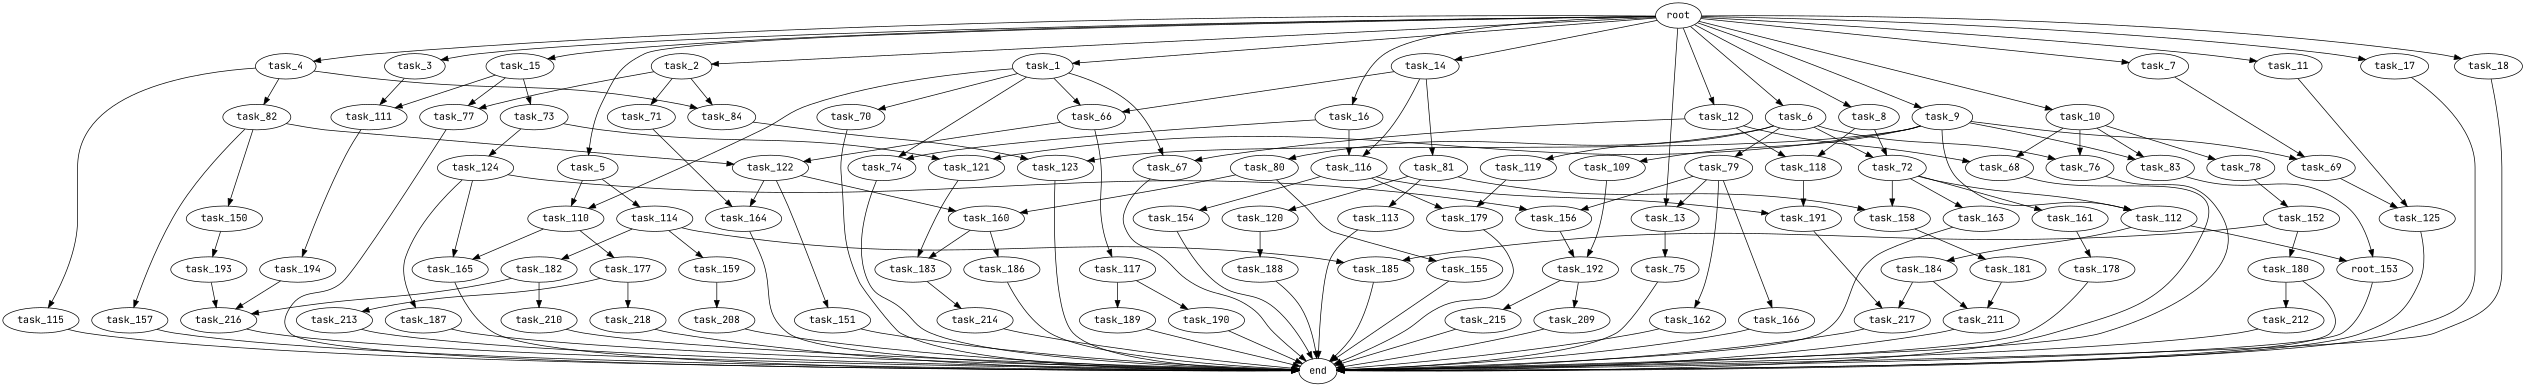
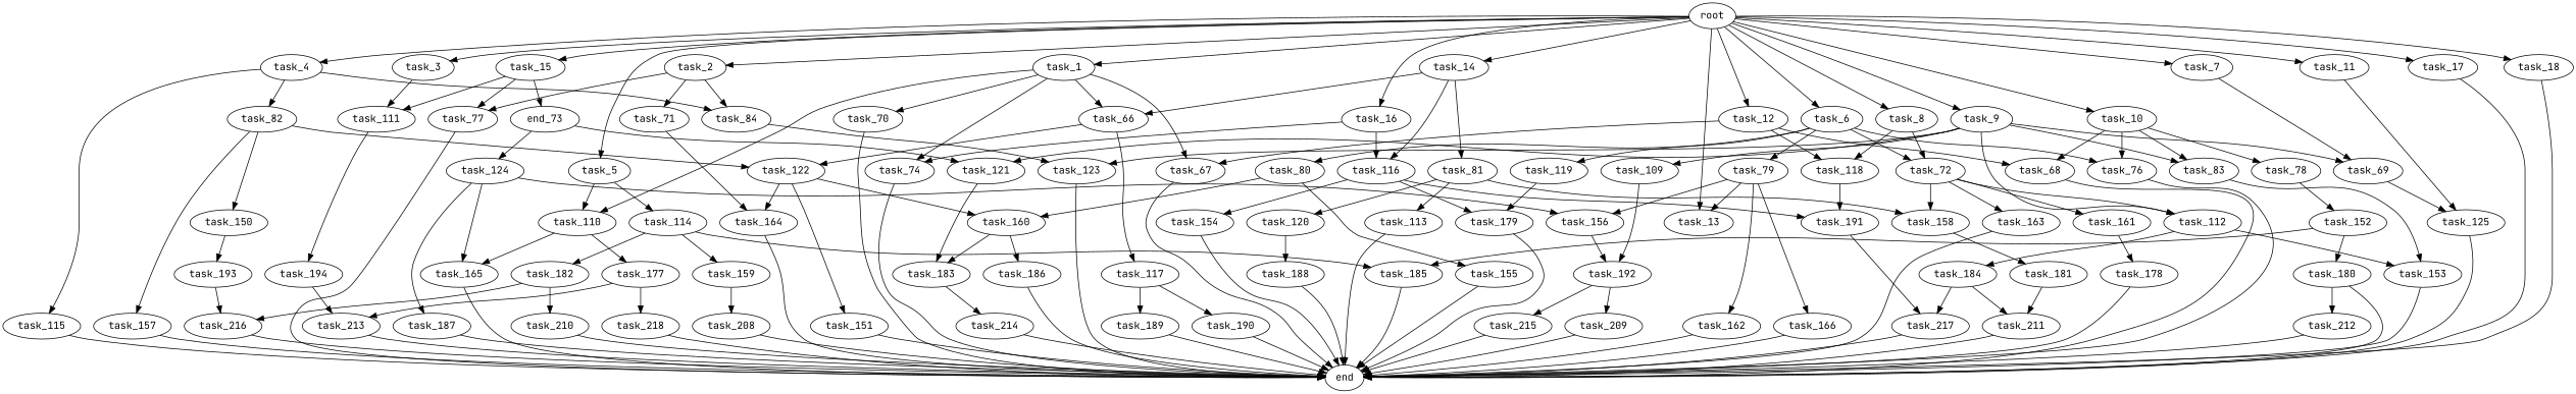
  digraph {
    fontname="JetBrains Mono"
    node [fontname="JetBrains Mono"]
    edge [fontname="JetBrains Mono"]
    root
    task_1
    task_2
    task_3
    task_4
    task_5
    task_6
    task_7
    task_8
    task_9
    task_10
    task_11
    task_12
    task_13
    task_14
    task_15
    task_16
    task_17
    task_18
    task_66
    task_67
    task_70
    task_74
    task_110
    task_71
    task_77
    task_84
    task_111
    task_82
    task_115
    task_114
    task_72
    task_76
    task_79
    task_80
    task_119
    task_69
    task_118
    task_83
    task_109
    task_112
    task_121
    task_123
    task_68
    task_78
    task_125
-   task_75
    task_81
    task_116
-   task_73
+   task_73 [label=end_73]
    end
    task_117
    task_122
    task_165
    task_177
    task_164
    task_194
    task_150
    task_157
    task_159
    task_182
    task_185
    task_158
    task_161
    task_163
    task_156
    task_162
    task_166
    task_155
    task_160
    task_179
    task_191
-   task_153 [label=root_153]
+   task_153
    task_192
    task_184
    task_183
    task_152
    task_113
    task_120
    task_154
    task_124
    task_189
    task_190
    task_151
    task_181
    task_178
    task_187
    task_180
    task_186
    task_188
    task_193
    task_209
    task_215
    task_213
    task_218
    task_211
    task_217
    task_208
    task_210
    task_216
    task_214
    task_212
    root -> task_1
    root -> task_2
    root -> task_3
    root -> task_4
    root -> task_5
    root -> task_6
    root -> task_7
    root -> task_8
    root -> task_9
    root -> task_10
    root -> task_11
    root -> task_12
    root -> task_13
    root -> task_14
    root -> task_15
    root -> task_16
    root -> task_17
    root -> task_18
    task_1 -> task_66
    task_1 -> task_67
    task_1 -> task_70
    task_1 -> task_74
    task_1 -> task_110
    task_2 -> task_71
    task_2 -> task_77
    task_2 -> task_84
    task_3 -> task_111
    task_4 -> task_84
    task_4 -> task_82
    task_4 -> task_115
    task_5 -> task_110
    task_5 -> task_114
    task_6 -> task_72
    task_6 -> task_76
    task_6 -> task_79
    task_6 -> task_80
    task_6 -> task_119
    task_7 -> task_69
    task_8 -> task_72
    task_8 -> task_118
    task_9 -> task_69
    task_9 -> task_83
    task_9 -> task_109
    task_9 -> task_112
    task_9 -> task_121
    task_9 -> task_123
    task_10 -> task_76
    task_10 -> task_83
    task_10 -> task_68
    task_10 -> task_78
    task_11 -> task_125
    task_12 -> task_67
    task_12 -> task_118
    task_12 -> task_68
-   task_13 -> task_75
    task_14 -> task_66
    task_14 -> task_81
    task_14 -> task_116
    task_15 -> task_77
    task_15 -> task_111
    task_15 -> task_73
    task_16 -> task_74
    task_16 -> task_116
    task_17 -> end
    task_18 -> end
    task_66 -> task_117
    task_66 -> task_122
    task_67 -> end
    task_70 -> end
    task_74 -> end
    task_110 -> task_165
    task_110 -> task_177
    task_71 -> task_164
    task_77 -> end
    task_84 -> task_123
    task_111 -> task_194
    task_82 -> task_122
    task_82 -> task_150
    task_82 -> task_157
    task_115 -> end
    task_114 -> task_159
    task_114 -> task_182
    task_114 -> task_185
    task_72 -> task_112
    task_72 -> task_158
    task_72 -> task_161
    task_72 -> task_163
    task_76 -> end
    task_79 -> task_13
    task_79 -> task_156
    task_79 -> task_162
    task_79 -> task_166
    task_80 -> task_155
    task_80 -> task_160
    task_119 -> task_179
    task_69 -> task_125
    task_118 -> task_191
    task_83 -> task_153
    task_109 -> task_192
    task_112 -> task_153
    task_112 -> task_184
    task_121 -> task_183
    task_123 -> end
    task_68 -> end
    task_78 -> task_152
    task_125 -> end
-   task_75 -> end
    task_81 -> task_158
    task_81 -> task_113
    task_81 -> task_120
    task_116 -> task_179
    task_116 -> task_191
    task_116 -> task_154
    task_73 -> task_121
    task_73 -> task_124
    task_117 -> task_189
    task_117 -> task_190
    task_122 -> task_164
    task_122 -> task_160
    task_122 -> task_151
    task_165 -> end
    task_177 -> task_213
    task_177 -> task_218
    task_164 -> end
-   task_194 -> task_216
+   task_194 -> task_213
    task_150 -> task_193
    task_157 -> end
    task_159 -> task_208
    task_182 -> task_210
    task_182 -> task_216
    task_185 -> end
    task_158 -> task_181
    task_161 -> task_178
    task_163 -> end
    task_156 -> task_192
    task_162 -> end
    task_166 -> end
    task_155 -> end
    task_160 -> task_183
    task_160 -> task_186
    task_179 -> end
    task_191 -> task_217
    task_153 -> end
    task_192 -> task_209
    task_192 -> task_215
    task_184 -> task_211
    task_184 -> task_217
    task_183 -> task_214
    task_152 -> task_185
    task_152 -> task_180
    task_113 -> end
    task_120 -> task_188
    task_154 -> end
    task_124 -> task_165
    task_124 -> task_156
    task_124 -> task_187
    task_189 -> end
    task_190 -> end
    task_151 -> end
    task_181 -> task_211
    task_178 -> end
    task_187 -> end
    task_180 -> end
    task_180 -> task_212
    task_186 -> end
    task_188 -> end
    task_193 -> task_216
    task_209 -> end
    task_215 -> end
    task_213 -> end
    task_218 -> end
    task_211 -> end
    task_217 -> end
    task_208 -> end
    task_210 -> end
    task_216 -> end
    task_214 -> end
    task_212 -> end
  }
